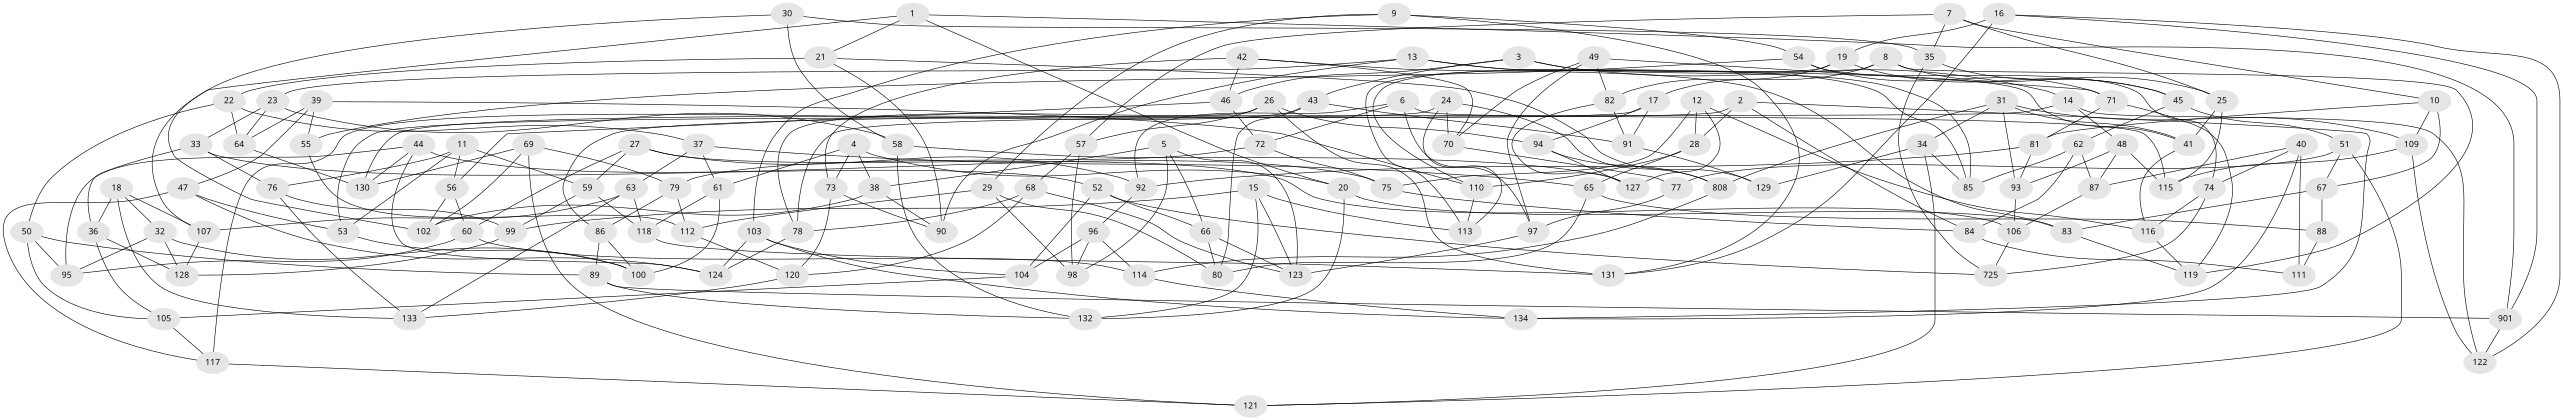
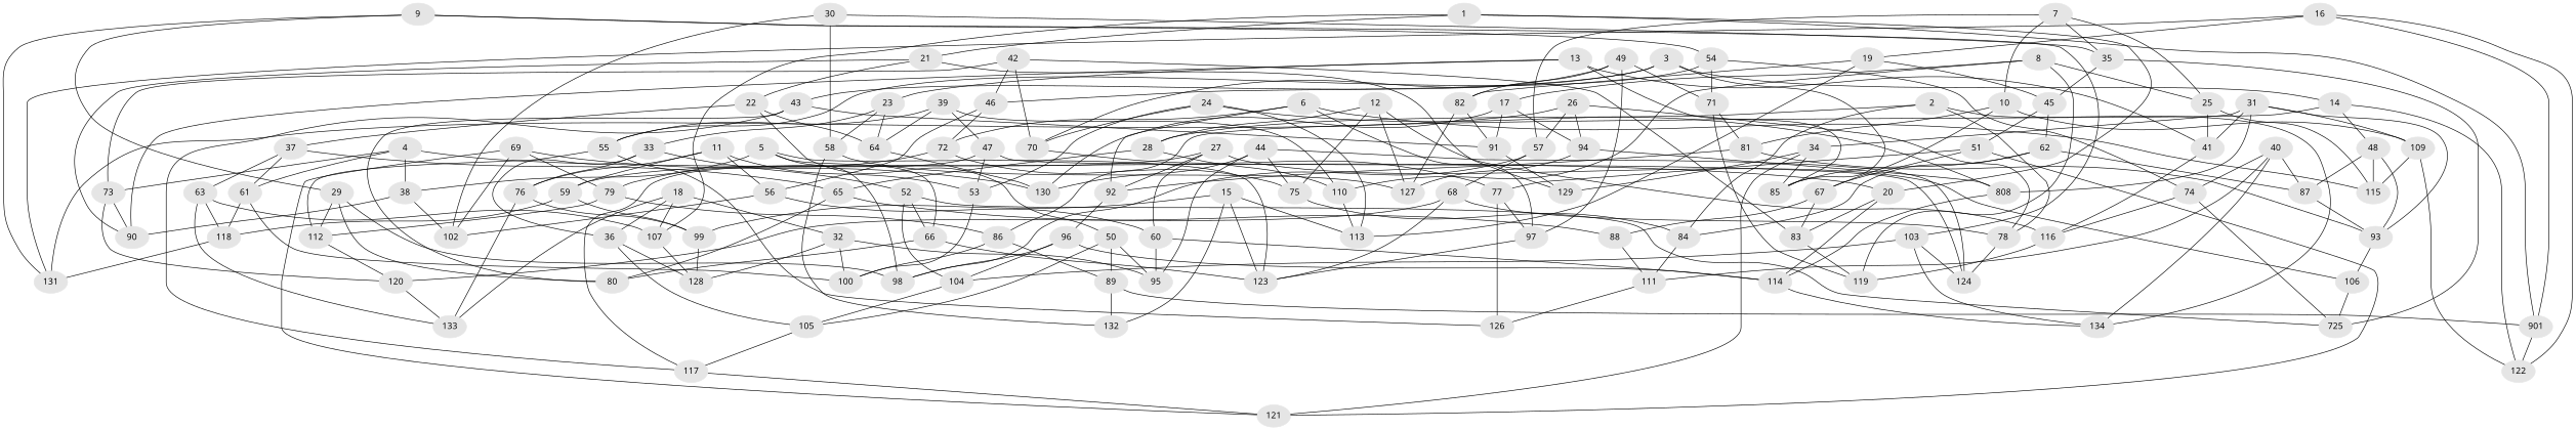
  graph {
    fontname="Noto Sans"
    node [color=gray90 fontname="Noto Sans" style=filled]
    edge [fontname="Noto Sans"]
    1
    20
    21
    n4 [label=901]
    107
    132
    83
    90
    22
    129
    122
    128
    2
    28
    78
    84
    134
    110
    65
    124
    111
    3
    14
    43
    46
    85
    48
    86
    91
    80
    117
    72
    56
    4
    38
    61
    73
    102
    100
    118
    120
    5
    66
    98
    123
    6
    92
    97
    115
    75
    79
    96
    7
    10
    25
    35
    57
    67
    81
    109
    41
    45
    n63 [label=725]
    68
    8
    17
    119
    94
    130
    113
    9
    29
    54
    103
    131
    112
    55
    74
    71
    104
    88
    93
    11
    53
    59
    76
    60
    99
    133
    12
    116
    127
    13
    23
    64
    33
    58
    87
    89
    15
    16
    19
    82
    n104 [label=808]
    18
    32
    36
    95
    105
    51
    62
    37
    50
    63
    52
    24
    70
    77
    114
    26
    27
    106
    30
    31
    34
    121
    39
    47
+   126
    40
    42
    44
    49
    69
    1 -- 20
    1 -- 21
    1 -- n4
    1 -- 107
-   20 -- 132
+   20 -- 114
    20 -- 83
    21 -- 90
    21 -- 22
    21 -- 129
    n4 -- 122
    107 -- 128
    83 -- 119
    22 -- 64
    22 -- 37
    22 -- 50
    2 -- 28
    2 -- 78
    2 -- 84
    2 -- 134
    28 -- 110
    28 -- 65
    78 -- 124
    84 -- 111
    110 -- 113
    65 -- 80
    65 -- 88
+   111 -- 126
    3 -- 14
    3 -- 43
    3 -- 46
    3 -- 85
    14 -- 122
    14 -- 48
    14 -- 86
    43 -- 91
    43 -- 80
    43 -- 117
    46 -- 72
    46 -- 56
    48 -- 115
    48 -- 93
    48 -- 87
    86 -- 100
    86 -- 89
    91 -- 129
    117 -- 121
    72 -- 75
    72 -- 79
    56 -- 102
    56 -- 60
    4 -- 20
    4 -- 38
    4 -- 61
    4 -- 73
    38 -- 90
    38 -- 102
    61 -- 100
    61 -- 118
    73 -- 90
    73 -- 120
    118 -- 131
    120 -- 133
    5 -- 38
    5 -- 66
    5 -- 98
    5 -- 123
    66 -- 80
    66 -- 123
    6 -- 72
    6 -- 92
    6 -- 97
    6 -- 115
    92 -- 96
    97 -- 123
    75 -- 84
    79 -- 86
    79 -- 112
    96 -- 98
    96 -- 104
    96 -- 114
    7 -- 10
    7 -- 25
    7 -- 35
    7 -- 57
    10 -- 67
    10 -- 81
    10 -- 109
    25 -- 115
    25 -- 41
    35 -- 45
    35 -- n63
    57 -- 98
    57 -- 68
    67 -- 83
    67 -- 88
    81 -- 92
    81 -- 93
    109 -- 122
    109 -- 115
    41 -- 116
    45 -- 51
    45 -- 62
    68 -- 78
    68 -- 120
    68 -- 123
    8 -- 110
    8 -- 25
    8 -- 17
    8 -- 119
    17 -- 91
    17 -- 94
    17 -- 130
    94 -- 127
    94 -- n104
    9 -- 29
    9 -- 54
    9 -- 103
    9 -- 131
    29 -- 80
    29 -- 98
    29 -- 112
    54 -- 55
    54 -- 74
    54 -- 71
    103 -- 134
    103 -- 124
    103 -- 104
    112 -- 120
    55 -- 112
+   55 -- 126
    74 -- n63
    74 -- 116
    71 -- 81
    71 -- 119
    104 -- 105
    88 -- 111
    93 -- 106
    11 -- 56
    11 -- 53
    11 -- 59
    11 -- 76
    53 -- 100
    59 -- 118
    59 -- 99
    76 -- 99
    76 -- 133
    60 -- 95
    60 -- 114
    99 -- 128
    12 -- 28
    12 -- 75
    12 -- 116
    12 -- 127
    116 -- 119
    13 -- 90
    13 -- 85
    13 -- 41
    13 -- 23
    23 -- 64
    23 -- 33
    23 -- 58
    64 -- 130
    33 -- 76
    33 -- 36
    33 -- 52
    58 -- 132
    58 -- 127
-   87 -- 106
+   87 -- 93
    89 -- n4
    89 -- 132
    15 -- 132
    15 -- 123
    15 -- 113
    15 -- 99
    16 -- n4
    16 -- 122
    16 -- 131
    16 -- 19
    19 -- 45
    19 -- 113
    19 -- 82
    82 -- 91
    82 -- 127
    n104 -- 114
    18 -- 107
    18 -- 133
    18 -- 32
    18 -- 36
    32 -- 128
    32 -- 100
    32 -- 95
    36 -- 128
    36 -- 105
    105 -- 117
    51 -- 67
    51 -- 77
    51 -- 121
    62 -- 84
    62 -- 85
    62 -- 87
    37 -- 65
    37 -- 61
    37 -- 63
    50 -- 89
    50 -- 95
    50 -- 105
    63 -- 107
    63 -- 118
    63 -- 133
    52 -- 66
    52 -- n63
    52 -- 104
    24 -- 113
    24 -- 53
    24 -- n104
    24 -- 70
    70 -- 77
    77 -- 97
+   77 -- 126
    114 -- 134
    26 -- 78
    26 -- 57
    26 -- 94
    26 -- 131
    27 -- 92
    27 -- 59
    27 -- 60
    27 -- 106
    106 -- n63
    30 -- 102
    30 -- 35
    30 -- 58
    31 -- 109
    31 -- 41
    31 -- 93
    31 -- n104
    31 -- 34
    34 -- 129
    34 -- 85
    34 -- 121
    39 -- 110
    39 -- 55
    39 -- 64
    39 -- 47
    47 -- 124
    47 -- 117
    47 -- 53
    40 -- 134
    40 -- 111
    40 -- 74
    40 -- 87
    42 -- 83
    42 -- 46
    42 -- 73
    42 -- 70
    44 -- 124
    44 -- 75
    44 -- 130
    44 -- 95
    49 -- 97
    49 -- 71
    49 -- 82
    49 -- 70
    69 -- 102
    69 -- 79
    69 -- 130
    69 -- 121
  }
